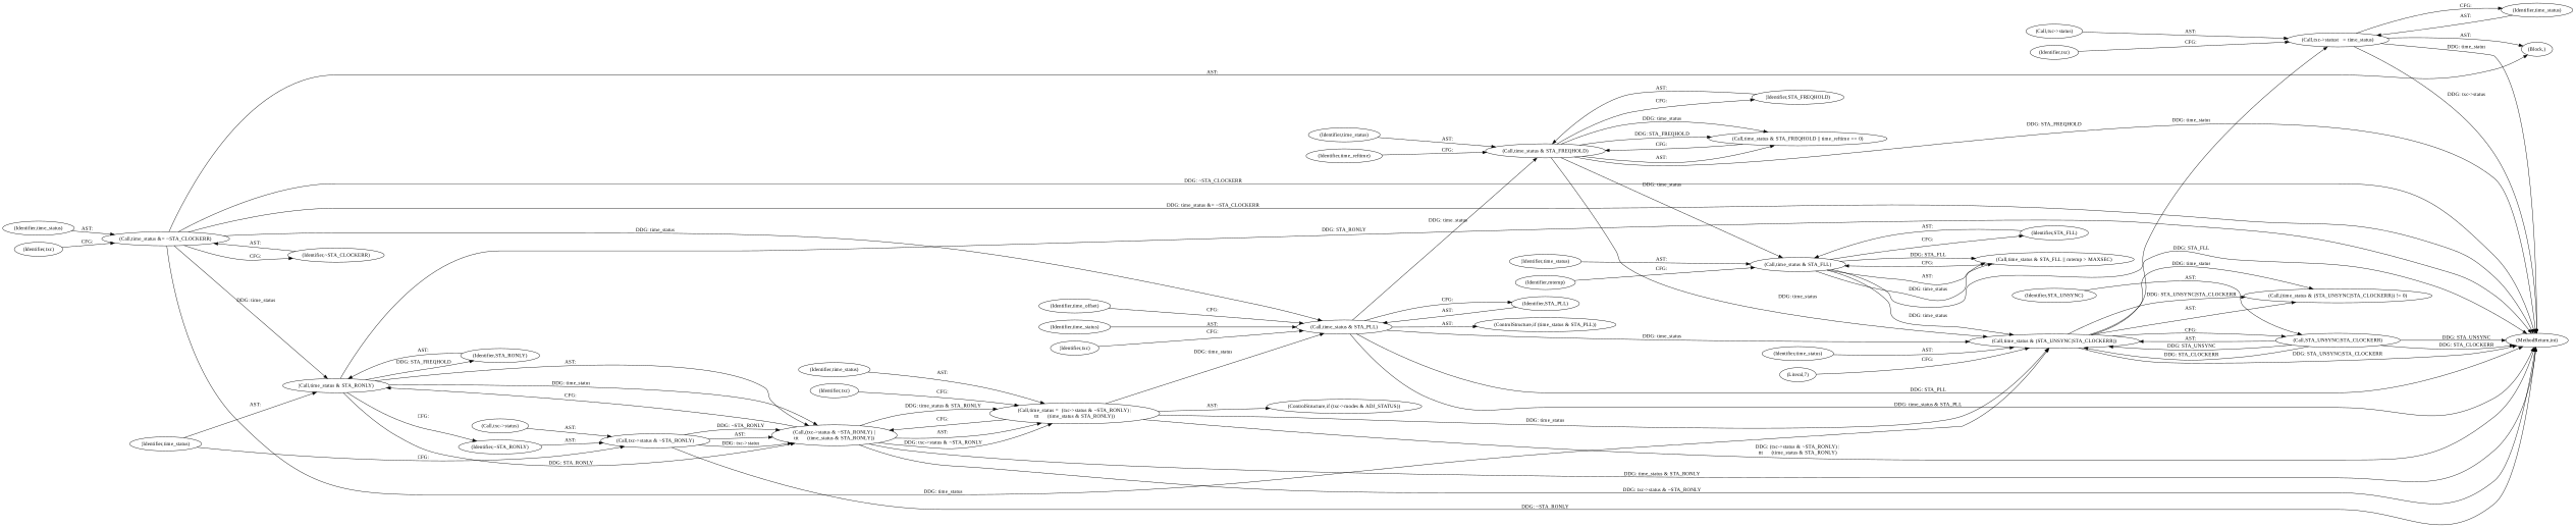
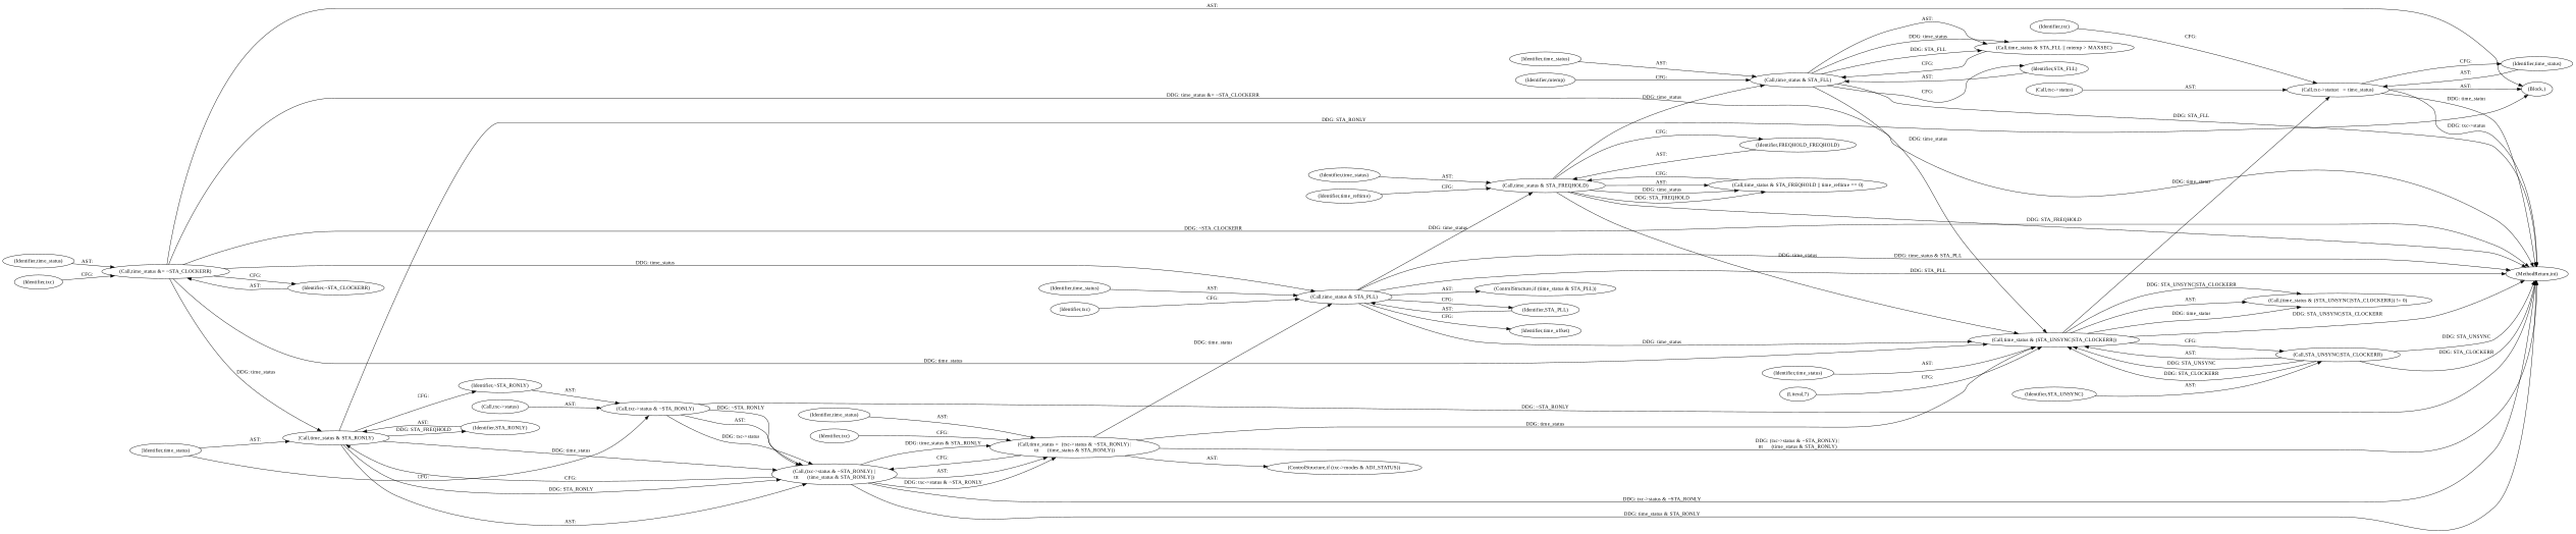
  digraph {
    fontname="Liberation Serif"
    rankdir=LR
    node [fontname="Liberation Serif"]
    edge [fontname="Liberation Serif"]
    n1 [label="(Call,txc->status\t   = time_status)"]
    n2 [label="(Block,)"]
    n3 [label="(Identifier,time_status)"]
    n4 [label="(MethodReturn,int)"]
    n5 [label="(Call,time_status & (STA_UNSYNC|STA_CLOCKERR))"]
    n6 [label="(Call,STA_UNSYNC|STA_CLOCKERR)"]
    n7 [label="(Call,(time_status & (STA_UNSYNC|STA_CLOCKERR)) != 0)"]
    n8 [label="(Call,time_status &= ~STA_CLOCKERR)"]
    n9 [label="(Call,time_status & STA_PLL)"]
    n10 [label="(Call,time_status & STA_RONLY)"]
    n11 [label="(Identifier,~STA_CLOCKERR)"]
    n12 [label="(Call,time_status & STA_FREQHOLD)"]
    n13 [label="(ControlStructure,if (time_status & STA_PLL))"]
    n14 [label="(Identifier,STA_PLL)"]
    n15 [label="(Call,(txc->status & ~STA_RONLY) |\n\t\t\t      (time_status & STA_RONLY))"]
    n16 [label="(Identifier,~STA_RONLY)"]
    n17 [label="(Identifier,STA_RONLY)"]
    n18 [label="(Call,time_status & STA_FLL)"]
-   n19 [label="(Identifier,STA_FREQHOLD)"]
+   n19 [label="(Identifier,FREQHOLD_FREQHOLD)"]
    n20 [label="(Call,time_status & STA_FREQHOLD || time_reftime == 0)"]
    n21 [label="(Identifier,STA_FLL)"]
    n22 [label="(Call,time_status & STA_FLL || mtemp > MAXSEC)"]
    n23 [label="(Call,time_status =  (txc->status & ~STA_RONLY) |\n\t\t\t      (time_status & STA_RONLY))"]
    n24 [label="(ControlStructure,if (txc->modes & ADJ_STATUS))"]
    n25 [label="(Call,txc->status & ~STA_RONLY)"]
    n26 [label="(Identifier,time_status)"]
    n27 [label="(Identifier,time_status)"]
    n28 [label="(Identifier,time_status)"]
    n29 [label="(Identifier,STA_UNSYNC)"]
    n30 [label="(Identifier,time_status)"]
    n31 [label="(Identifier,time_reftime)"]
    n32 [label="(Identifier,time_offset)"]
    n33 [label="(Identifier,txc)"]
    n34 [label="(Identifier,time_status)"]
    n35 [label="(Identifier,txc)"]
    n36 [label="(Identifier,mtemp)"]
    n37 [label="(Call,txc->status)"]
    n38 [label="(Call,txc->status)"]
    n39 [label="(Identifier,time_status)"]
    n40 [label="(Identifier,txc)"]
    n41 [label="(Literal,7)"]
    n42 [label="(Identifier,txc)"]
    n43 [label="(Identifier,time_status)"]
    n1 -> n2 [label="AST: "]
    n1 -> n3 [label="CFG: "]
    n1 -> n4 [label="DDG: time_status"]
    n1 -> n4 [label="DDG: txc->status"]
    n3 -> n1 [label="AST: "]
    n5 -> n1 [label="DDG: time_status"]
    n5 -> n4 [label="DDG: STA_UNSYNC|STA_CLOCKERR"]
    n5 -> n6 [label="CFG: "]
    n5 -> n7 [label="AST: "]
    n5 -> n7 [label="DDG: time_status"]
    n5 -> n7 [label="DDG: STA_UNSYNC|STA_CLOCKERR"]
    n6 -> n4 [label="DDG: STA_UNSYNC"]
    n6 -> n4 [label="DDG: STA_CLOCKERR"]
    n6 -> n5 [label="AST: "]
    n6 -> n5 [label="DDG: STA_UNSYNC"]
    n6 -> n5 [label="DDG: STA_CLOCKERR"]
    n8 -> n2 [label="AST: "]
    n8 -> n4 [label="DDG: time_status &= ~STA_CLOCKERR"]
    n8 -> n4 [label="DDG: ~STA_CLOCKERR"]
    n8 -> n5 [label="DDG: time_status"]
    n8 -> n9 [label="DDG: time_status"]
    n8 -> n10 [label="DDG: time_status"]
    n8 -> n11 [label="CFG: "]
    n9 -> n4 [label="DDG: time_status & STA_PLL"]
    n9 -> n4 [label="DDG: STA_PLL"]
    n9 -> n5 [label="DDG: time_status"]
    n9 -> n12 [label="DDG: time_status"]
    n9 -> n13 [label="AST: "]
    n9 -> n14 [label="CFG: "]
-   n10 -> n4 [label="DDG: STA_RONLY"]
+   n10 -> n2 [label="DDG: STA_RONLY"]
    n10 -> n15 [label="AST: "]
    n10 -> n15 [label="DDG: time_status"]
    n10 -> n15 [label="DDG: STA_RONLY"]
    n10 -> n16 [label="CFG: "]
    n10 -> n17 [label="DDG: STA_FREQHOLD"]
    n11 -> n8 [label="AST: "]
    n12 -> n4 [label="DDG: STA_FREQHOLD"]
    n12 -> n5 [label="DDG: time_status"]
    n12 -> n18 [label="DDG: time_status"]
    n12 -> n19 [label="CFG: "]
    n12 -> n20 [label="AST: "]
    n12 -> n20 [label="DDG: time_status"]
    n12 -> n20 [label="DDG: STA_FREQHOLD"]
    n14 -> n9 [label="AST: "]
    n15 -> n4 [label="DDG: time_status & STA_RONLY"]
    n15 -> n4 [label="DDG: txc->status & ~STA_RONLY"]
    n15 -> n10 [label="CFG: "]
    n15 -> n23 [label="AST: "]
    n15 -> n23 [label="DDG: txc->status & ~STA_RONLY"]
    n15 -> n23 [label="DDG: time_status & STA_RONLY"]
    n16 -> n25 [label="AST: "]
    n17 -> n10 [label="AST: "]
    n18 -> n4 [label="DDG: STA_FLL"]
    n18 -> n5 [label="DDG: time_status"]
    n18 -> n21 [label="CFG: "]
    n18 -> n22 [label="AST: "]
    n18 -> n22 [label="DDG: time_status"]
    n18 -> n22 [label="DDG: STA_FLL"]
    n19 -> n12 [label="AST: "]
    n20 -> n12 [label="CFG: "]
    n21 -> n18 [label="AST: "]
    n22 -> n18 [label="CFG: "]
    n23 -> n4 [label="DDG: (txc->status & ~STA_RONLY) |\n\t\t\t      (time_status & STA_RONLY)"]
    n23 -> n5 [label="DDG: time_status"]
    n23 -> n9 [label="DDG: time_status"]
    n23 -> n15 [label="CFG: "]
    n23 -> n24 [label="AST: "]
    n25 -> n4 [label="DDG: ~STA_RONLY"]
    n25 -> n15 [label="AST: "]
    n25 -> n15 [label="DDG: txc->status"]
    n25 -> n15 [label="DDG: ~STA_RONLY"]
    n26 -> n12 [label="AST: "]
    n27 -> n8 [label="AST: "]
    n28 -> n5 [label="AST: "]
    n29 -> n6 [label="AST: "]
    n30 -> n18 [label="AST: "]
    n31 -> n12 [label="CFG: "]
-   n32 -> n9 [label="CFG: "]
+   n9 -> n32 [label="CFG: "]
    n33 -> n8 [label="CFG: "]
    n34 -> n23 [label="AST: "]
    n35 -> n23 [label="CFG: "]
    n36 -> n18 [label="CFG: "]
    n37 -> n1 [label="AST: "]
    n38 -> n25 [label="AST: "]
    n39 -> n9 [label="AST: "]
    n40 -> n1 [label="CFG: "]
    n41 -> n5 [label="CFG: "]
    n42 -> n9 [label="CFG: "]
    n43 -> n10 [label="AST: "]
    n43 -> n25 [label="CFG: "]
  }
